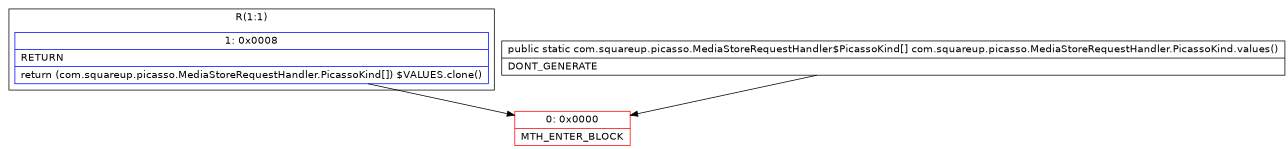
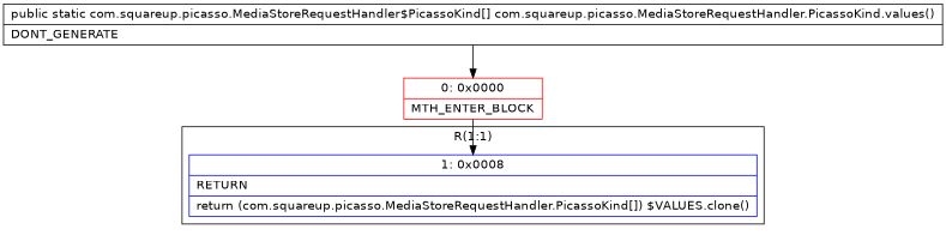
  digraph {
    fontname="DejaVu Sans"
    node [shape=record fontname="DejaVu Sans"]
    edge [fontname="DejaVu Sans"]
    n1 [color=blue label="{1\:\ 0x0008|RETURN\l|return (com.squareup.picasso.MediaStoreRequestHandler.PicassoKind[]) $VALUES.clone()\l}"]
    n2 [color=red label="{0\:\ 0x0000|MTH_ENTER_BLOCK\l}"]
    n3 [label="{public static com.squareup.picasso.MediaStoreRequestHandler$PicassoKind[] com.squareup.picasso.MediaStoreRequestHandler.PicassoKind.values()  | DONT_GENERATE\l}"]
    subgraph cluster_1 {
      label="R(1:1)"
      n1
    }
-   n1 -> n2
+   n2 -> n1
    n3 -> n2
  }
